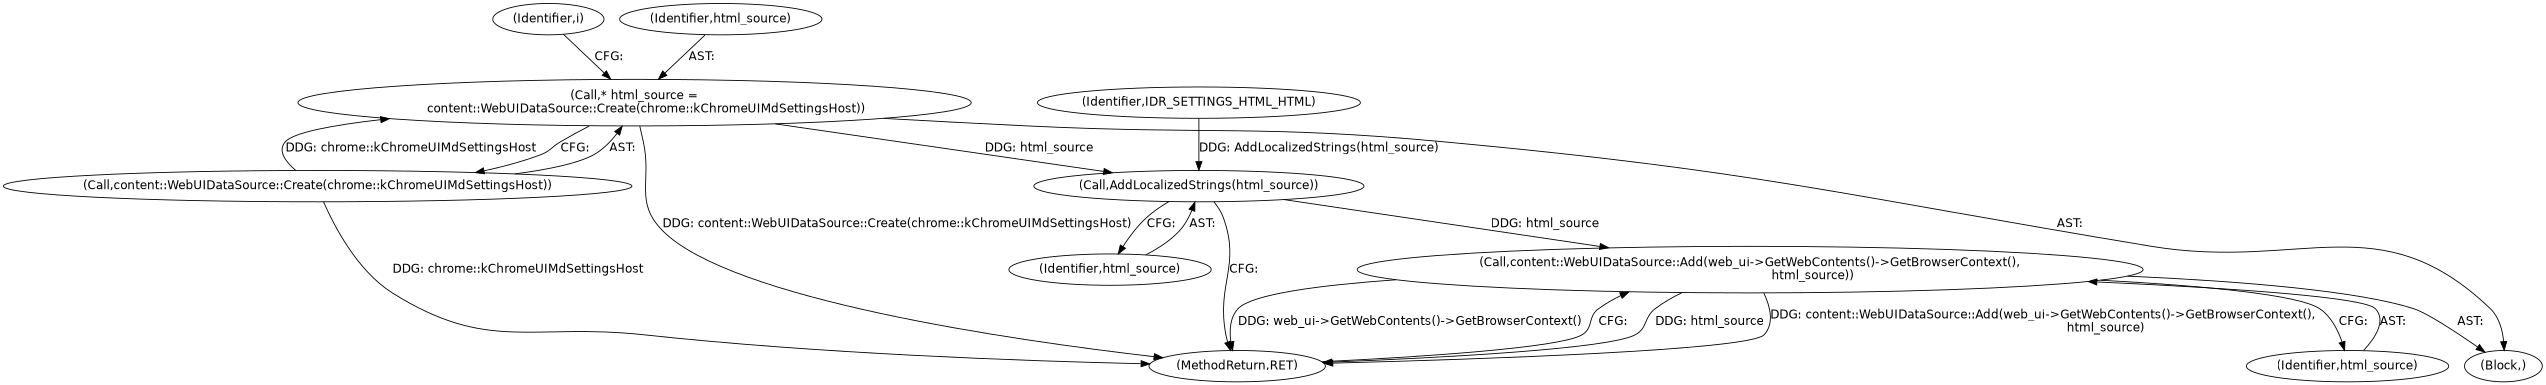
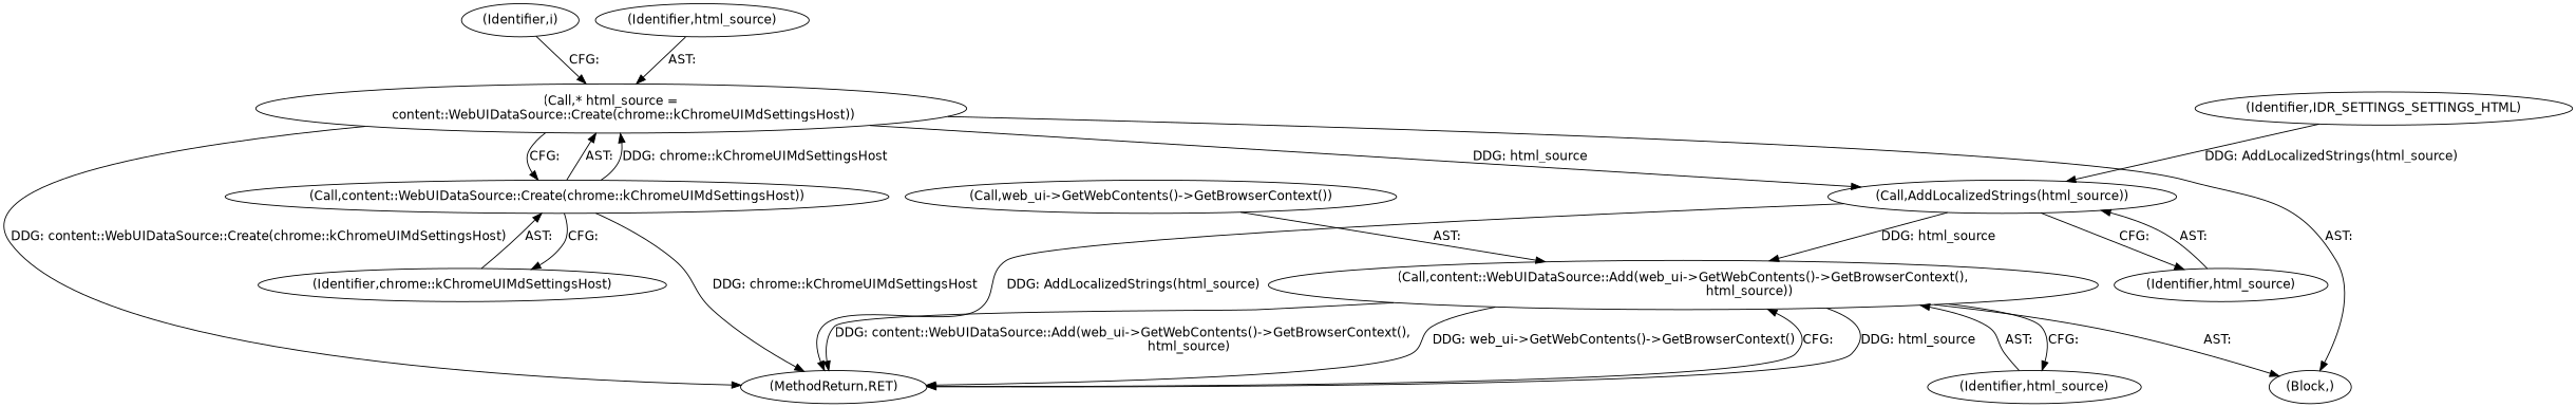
  digraph {
    fontname="DejaVu Sans"
    node [fontname="DejaVu Sans"]
    edge [fontname="DejaVu Sans"]
    n1 [label="(Call,AddLocalizedStrings(html_source))"]
    n2 [label="(Call,content::WebUIDataSource::Add(web_ui->GetWebContents()->GetBrowserContext(),\n                                html_source))"]
    n3 [label="(Identifier,html_source)"]
    n4 [label="(MethodReturn,RET)"]
    n5 [label="(Block,)"]
    n6 [label="(Identifier,html_source)"]
    n7 [label="(Call,* html_source =\n      content::WebUIDataSource::Create(chrome::kChromeUIMdSettingsHost))"]
    n8 [label="(Call,content::WebUIDataSource::Create(chrome::kChromeUIMdSettingsHost))"]
+   n9 [label="(Identifier,chrome::kChromeUIMdSettingsHost)"]
    n10 [label="(Identifier,i)"]
    n11 [label="(Identifier,html_source)"]
-   n13 [label="(Identifier,IDR_SETTINGS_HTML_HTML)"]
+   n12 [label="(Call,web_ui->GetWebContents()->GetBrowserContext())"]
+   n13 [label="(Identifier,IDR_SETTINGS_SETTINGS_HTML)"]
    n1 -> n2 [label="DDG: html_source"]
    n1 -> n3 [label="CFG: "]
-   n1 -> n4 [label="CFG: "]
+   n1 -> n4 [label="DDG: AddLocalizedStrings(html_source)"]
    n2 -> n4 [label="DDG: html_source"]
    n2 -> n4 [label="DDG: content::WebUIDataSource::Add(web_ui->GetWebContents()->GetBrowserContext(),\n                                html_source)"]
    n2 -> n4 [label="DDG: web_ui->GetWebContents()->GetBrowserContext()"]
    n2 -> n5 [label="AST: "]
    n2 -> n6 [label="CFG: "]
    n3 -> n1 [label="AST: "]
    n4 -> n2 [label="CFG: "]
    n6 -> n2 [label="AST: "]
    n7 -> n1 [label="DDG: html_source"]
    n7 -> n4 [label="DDG: content::WebUIDataSource::Create(chrome::kChromeUIMdSettingsHost)"]
    n7 -> n5 [label="AST: "]
    n7 -> n8 [label="CFG: "]
    n8 -> n4 [label="DDG: chrome::kChromeUIMdSettingsHost"]
    n8 -> n7 [label="AST: "]
    n8 -> n7 [label="DDG: chrome::kChromeUIMdSettingsHost"]
+   n8 -> n9 [label="CFG: "]
+   n9 -> n8 [label="AST: "]
    n10 -> n7 [label="CFG: "]
    n11 -> n7 [label="AST: "]
+   n12 -> n2 [label="AST: "]
    n13 -> n1 [label="DDG: AddLocalizedStrings(html_source)"]
  }
